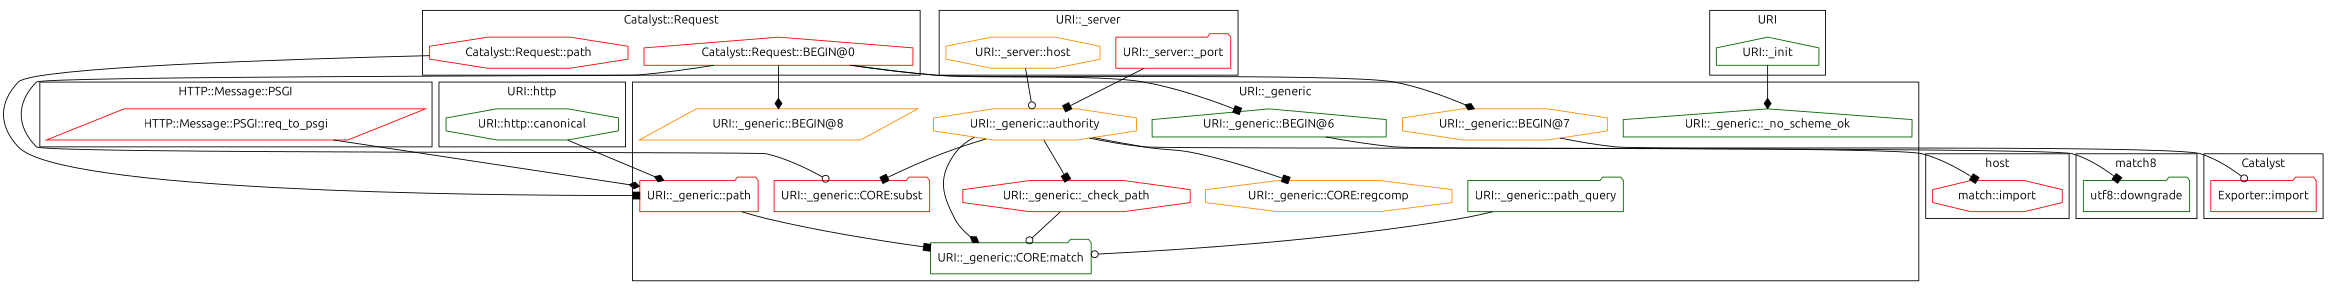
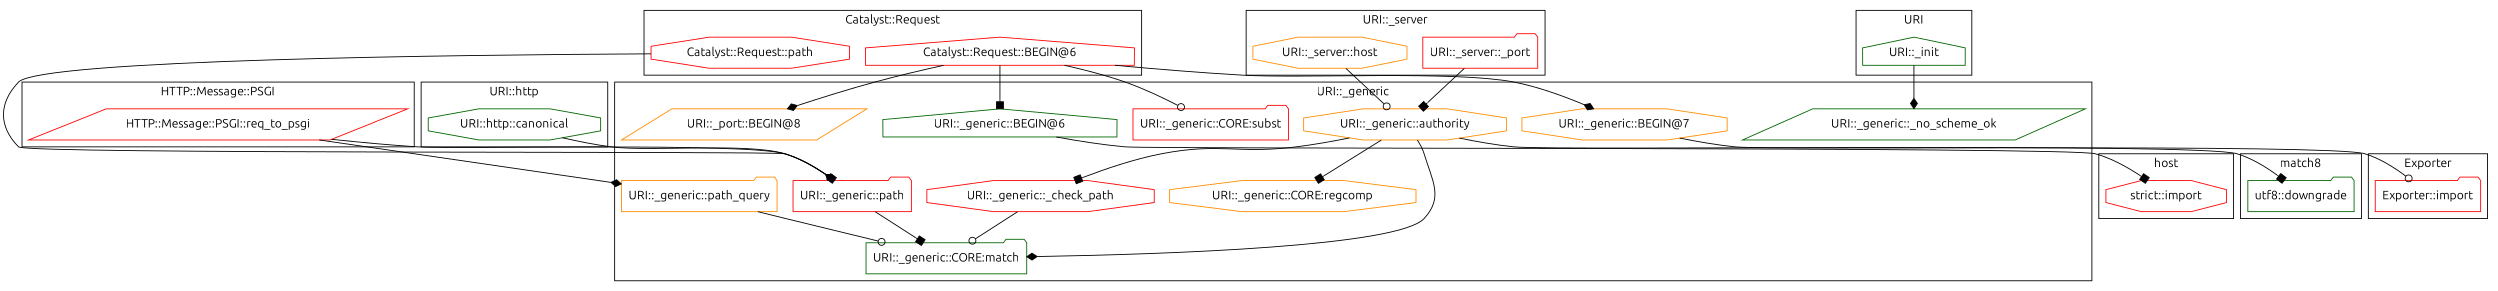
  digraph {
    fontname=Ubuntu
    node [color=red fontname=Ubuntu shape=octagon]
    edge [arrowhead=box fontname=Ubuntu]
    "utf8::downgrade" [color=darkgreen shape=folder]
    "Catalyst::Request::path"
-   "Catalyst::Request::BEGIN@6" [shape=house label="Catalyst::Request::BEGIN@0"]
+   "Catalyst::Request::BEGIN@6" [shape=house]
    "HTTP::Message::PSGI::req_to_psgi" [shape=parallelogram]
    "URI::http::canonical" [color=darkgreen]
    "URI::_generic::_check_path"
    "URI::_generic::BEGIN@6" [color=darkgreen shape=house]
    "URI::_generic::CORE:subst" [shape=folder]
-   "URI::_generic::_no_scheme_ok" [color=darkgreen shape=house]
+   "URI::_generic::_no_scheme_ok" [color=darkgreen shape=parallelogram]
    "URI::_generic::CORE:match" [color=darkgreen shape=folder]
-   "URI::_generic::BEGIN@8" [color=darkorange shape=parallelogram]
-   "URI::_generic::path_query" [color=darkgreen shape=folder]
+   "URI::_generic::BEGIN@8" [color=darkorange shape=parallelogram label="URI::_port::BEGIN@8"]
+   "URI::_generic::path_query" [color=darkorange shape=folder]
    "URI::_generic::path" [shape=folder]
    "URI::_generic::CORE:regcomp" [color=darkorange]
    "URI::_generic::authority" [color=darkorange]
    "URI::_generic::BEGIN@7" [color=darkorange]
    "URI::_server::_port" [shape=folder]
    "URI::_server::host" [color=darkorange]
    "Exporter::import" [shape=folder]
    "URI::_init" [color=darkgreen shape=house]
-   "strict::import" [label="match::import"]
+   "strict::import"
    subgraph cluster_1 {
      label=match8
      "utf8::downgrade"
    }
    subgraph cluster_2 {
      label="Catalyst::Request"
      "Catalyst::Request::path"
      "Catalyst::Request::BEGIN@6"
    }
    subgraph cluster_3 {
      label="HTTP::Message::PSGI"
      "HTTP::Message::PSGI::req_to_psgi"
    }
    subgraph cluster_4 {
      label="URI::http"
      "URI::http::canonical"
    }
    subgraph cluster_5 {
      label="URI::_generic"
      "URI::_generic::_check_path"
      "URI::_generic::BEGIN@6"
      "URI::_generic::CORE:subst"
      "URI::_generic::_no_scheme_ok"
      "URI::_generic::CORE:match"
      "URI::_generic::BEGIN@8"
      "URI::_generic::path_query"
      "URI::_generic::path"
      "URI::_generic::CORE:regcomp"
      "URI::_generic::authority"
      "URI::_generic::BEGIN@7"
    }
    subgraph cluster_6 {
      label="URI::_server"
      "URI::_server::_port"
      "URI::_server::host"
    }
    subgraph cluster_7 {
-     label=Catalyst
+     label=Exporter
      "Exporter::import"
    }
    subgraph cluster_8 {
      label=URI
      "URI::_init"
    }
    subgraph cluster_9 {
      label=host
      "strict::import"
    }
    "Catalyst::Request::path" -> "URI::_generic::path"
    "Catalyst::Request::BEGIN@6" -> "URI::_generic::BEGIN@6"
    "Catalyst::Request::BEGIN@6" -> "URI::_generic::CORE:subst" [arrowhead=odot]
    "Catalyst::Request::BEGIN@6" -> "URI::_generic::BEGIN@8" [arrowhead=diamond]
    "Catalyst::Request::BEGIN@6" -> "URI::_generic::BEGIN@7" [arrowhead=diamond]
+   "HTTP::Message::PSGI::req_to_psgi" -> "URI::_generic::path_query" [arrowhead=diamond]
    "HTTP::Message::PSGI::req_to_psgi" -> "URI::_generic::path" [arrowhead=diamond]
    "URI::http::canonical" -> "URI::_generic::path" [arrowhead=diamond]
    "URI::_generic::_check_path" -> "URI::_generic::CORE:match" [arrowhead=odot]
    "URI::_generic::BEGIN@6" -> "strict::import"
    "URI::_generic::path_query" -> "URI::_generic::CORE:match" [arrowhead=odot]
    "URI::_generic::path" -> "URI::_generic::CORE:match"
    "URI::_generic::authority" -> "utf8::downgrade"
    "URI::_generic::authority" -> "URI::_generic::_check_path"
-   "URI::_generic::authority" -> "URI::_generic::CORE:subst"
    "URI::_generic::authority" -> "URI::_generic::CORE:match" [arrowhead=diamond]
    "URI::_generic::authority" -> "URI::_generic::CORE:regcomp"
    "URI::_generic::BEGIN@7" -> "Exporter::import" [arrowhead=odot]
    "URI::_server::_port" -> "URI::_generic::authority"
    "URI::_server::host" -> "URI::_generic::authority" [arrowhead=odot]
    "URI::_init" -> "URI::_generic::_no_scheme_ok" [arrowhead=diamond]
  }
